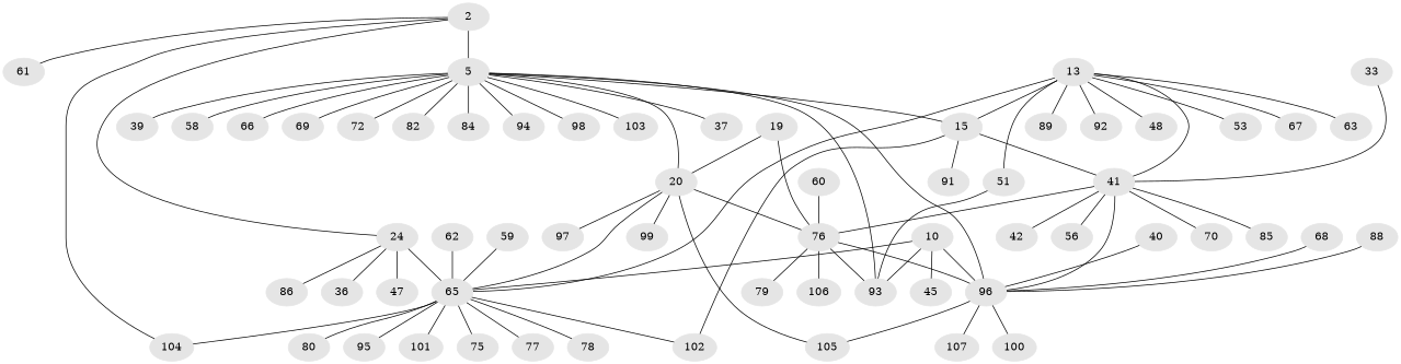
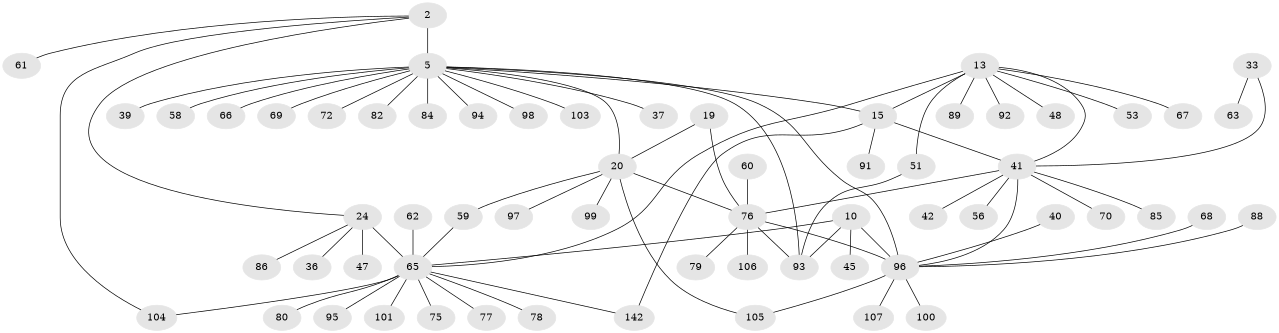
  graph {
    node [color=gray90 style=filled]
    2 [super="+1"]
    5 [super="+4"]
    24 [super="+23"]
    61
    104
    15 [super="+12"]
    20 [super="+17"]
    37
    39
    58
    66
    69 [super="+29+44"]
    72
    82
    84
    93 [super="+57"]
    94 [super="+27"]
    96 [super="+87+90+7+52+83+9"]
    98 [super="+73"]
    103
    65 [super="+25+31+43+55"]
    36
    47
    86
    41 [super="+14"]
    n26 [label=91]
-   102 [super="+81"]
+   102 [super="+81" label=142]
    76 [super="+64+16"]
    97
    99
    105 [super="+91"]
    100
    107
    10 [super="+8"]
    45
    75
    77 [super="+38"]
    78
    80
    95
    101
    13 [super="+11"]
    48
    51
    53 [super="+49"]
    63
    67
    89
    92
    42
    56
    70
    85
    19 [super="+18"]
    79
    106
    33
    40
    59
    60
    62
    68
    88
    2 -- 5 [weight=6]
    2 -- 24
    2 -- 61
    2 -- 104
    5 -- 15
    5 -- 20
    5 -- 37
    5 -- 39
    5 -- 58
    5 -- 66
    5 -- 69
    5 -- 72
    5 -- 82
    5 -- 84
    5 -- 93 [weight=2]
    5 -- 94
    5 -- 96
    5 -- 98
    5 -- 103
    24 -- 65 [weight=6]
    24 -- 36
    24 -- 47
    24 -- 86
    15 -- 41 [weight=2]
    15 -- n26
    15 -- 102
-   20 -- 65
+   20 -- 59
    20 -- 76 [weight=2]
    20 -- 97
    20 -- 99
    20 -- 105
    96 -- 105
    96 -- 100
    96 -- 107
    65 -- 104
    65 -- 102
    65 -- 75
    65 -- 77
    65 -- 78
    65 -- 80
    65 -- 95
    65 -- 101
    41 -- 96 [weight=3]
    41 -- 76 [weight=2]
    41 -- 42
    41 -- 56
    41 -- 70
    41 -- 85
    76 -- 93 [weight=2]
    76 -- 96
    76 -- 79
    76 -- 106
    10 -- 93
    10 -- 96 [weight=6]
    10 -- 65
    10 -- 45
    13 -- 15 [weight=4]
    13 -- 65
    13 -- 41 [weight=2]
    13 -- 48
    13 -- 51
    13 -- 53
-   13 -- 63
+   33 -- 63
    13 -- 67
    13 -- 89
    13 -- 92
    51 -- 93
    19 -- 20 [weight=4]
    19 -- 76 [weight=2]
    33 -- 41
    40 -- 96
    59 -- 65
    60 -- 76
    62 -- 65
    68 -- 96
    88 -- 96
  }
